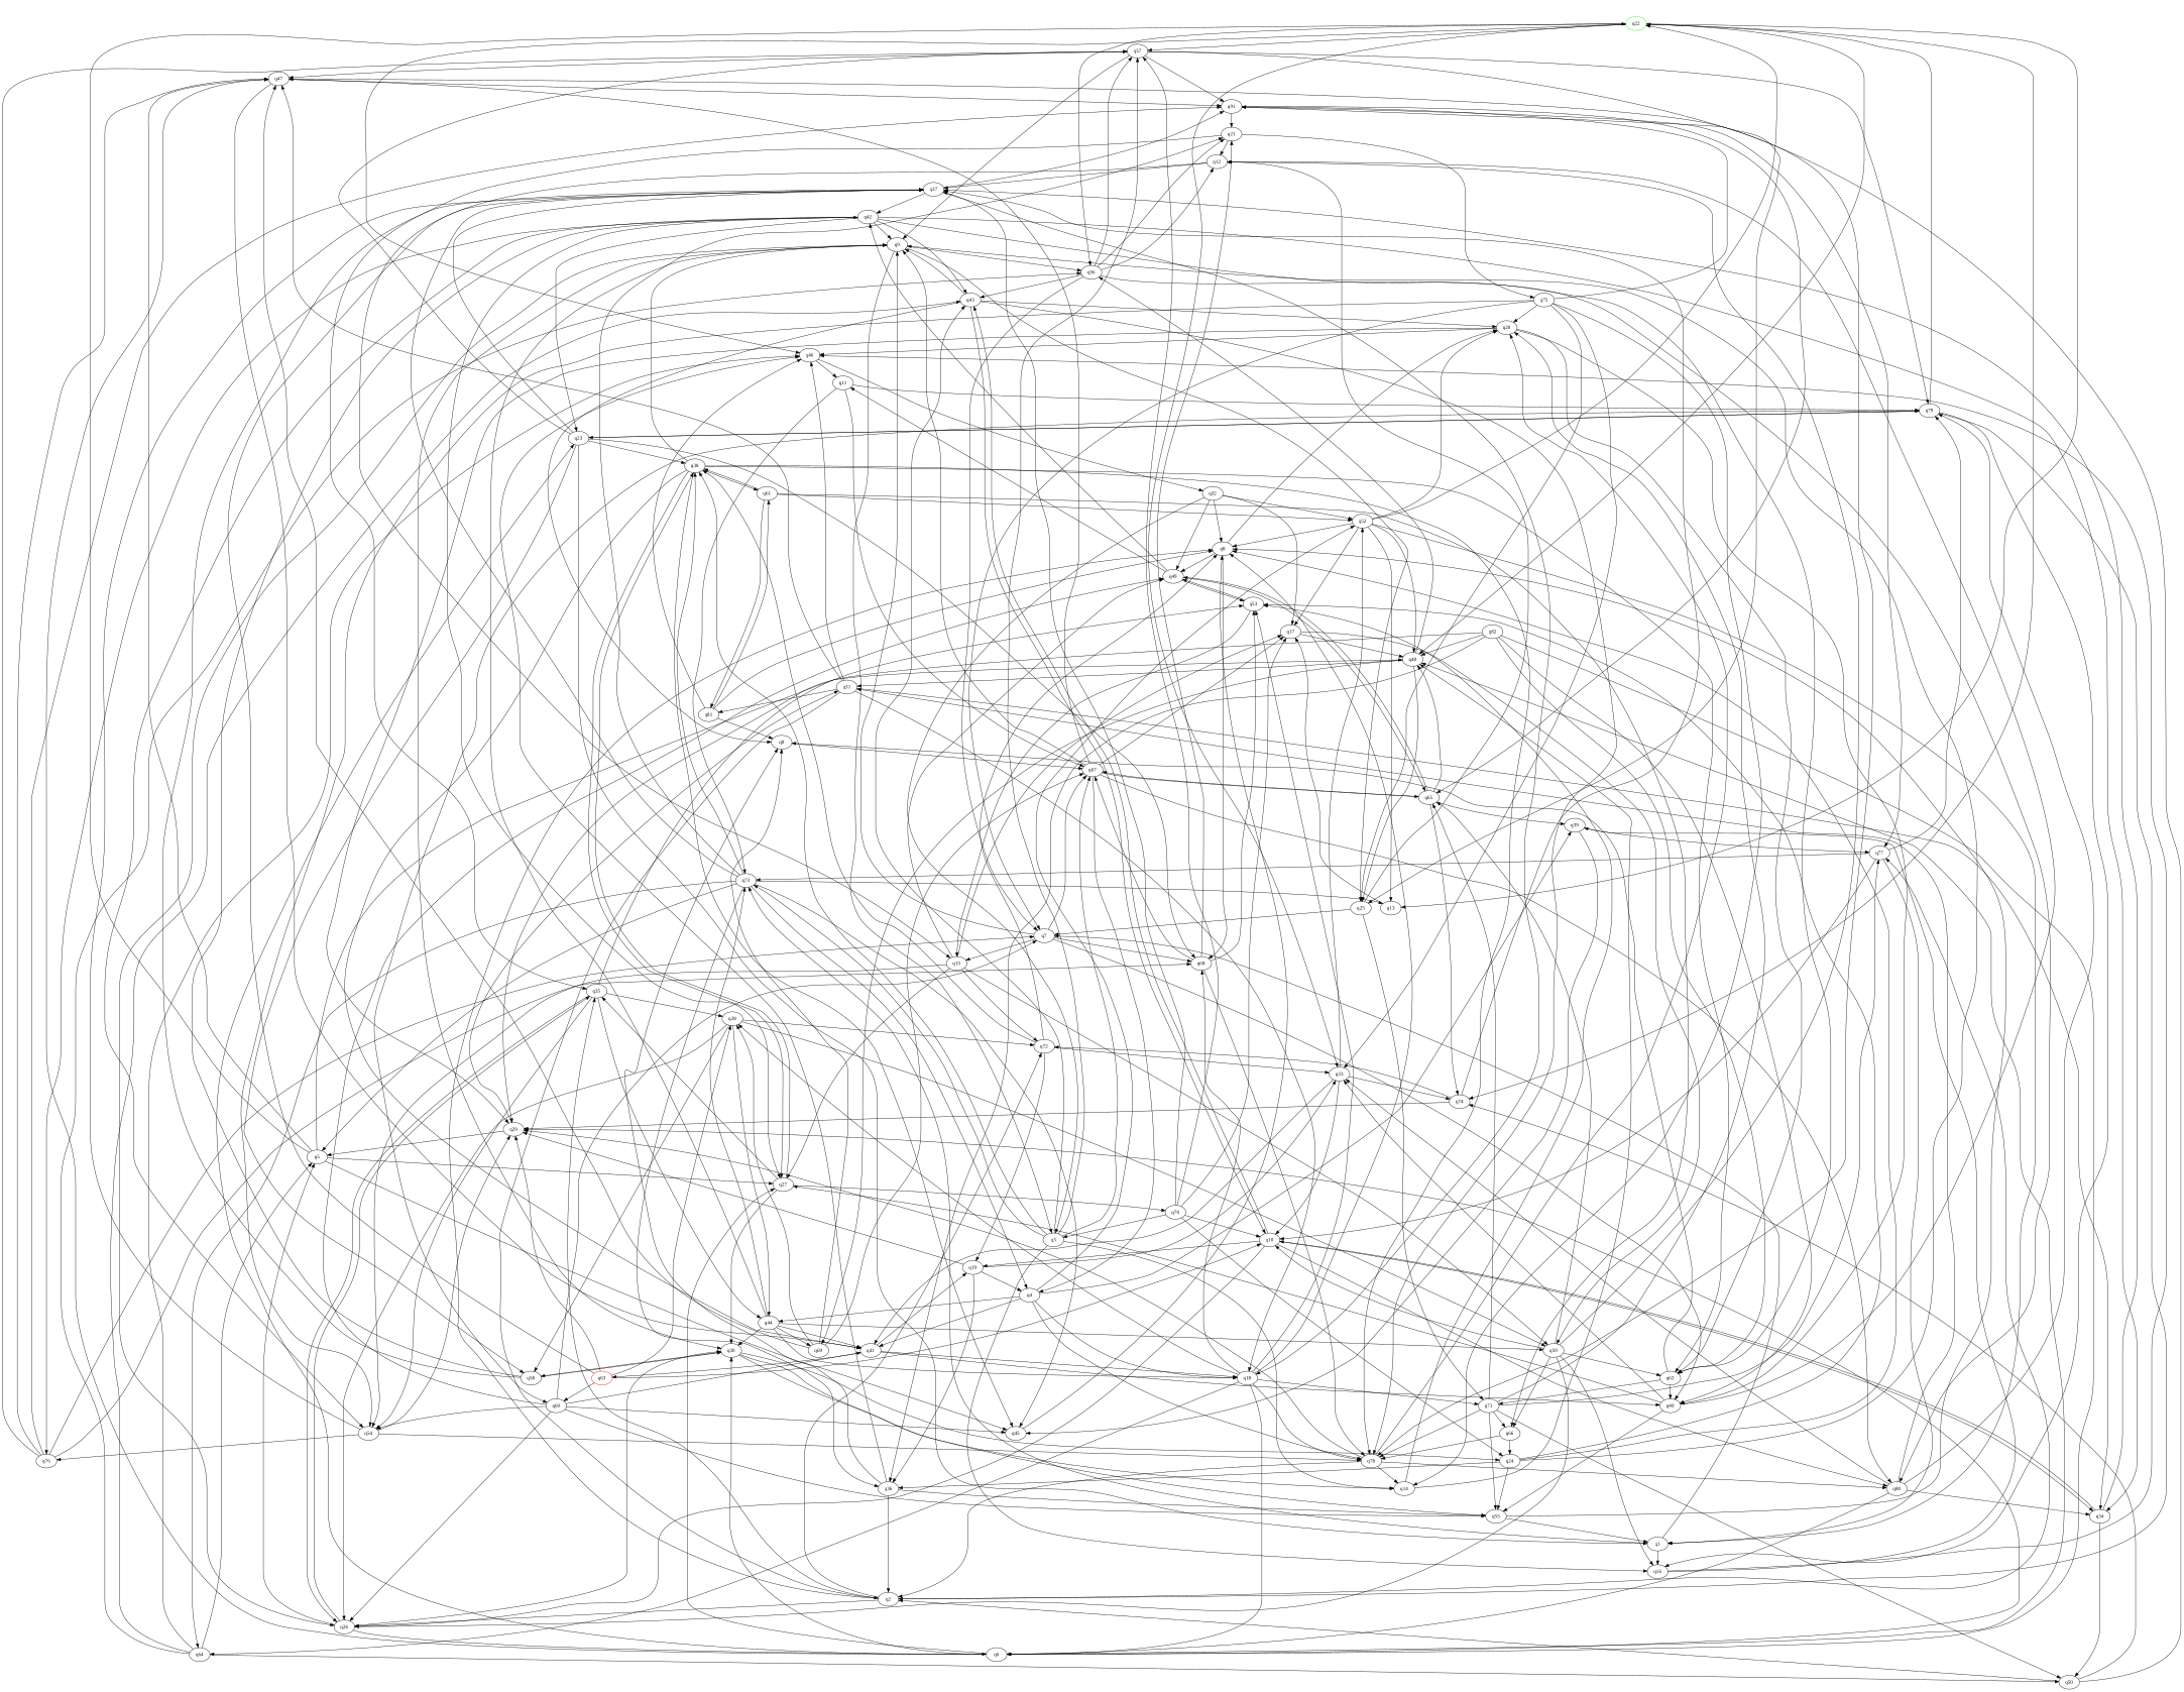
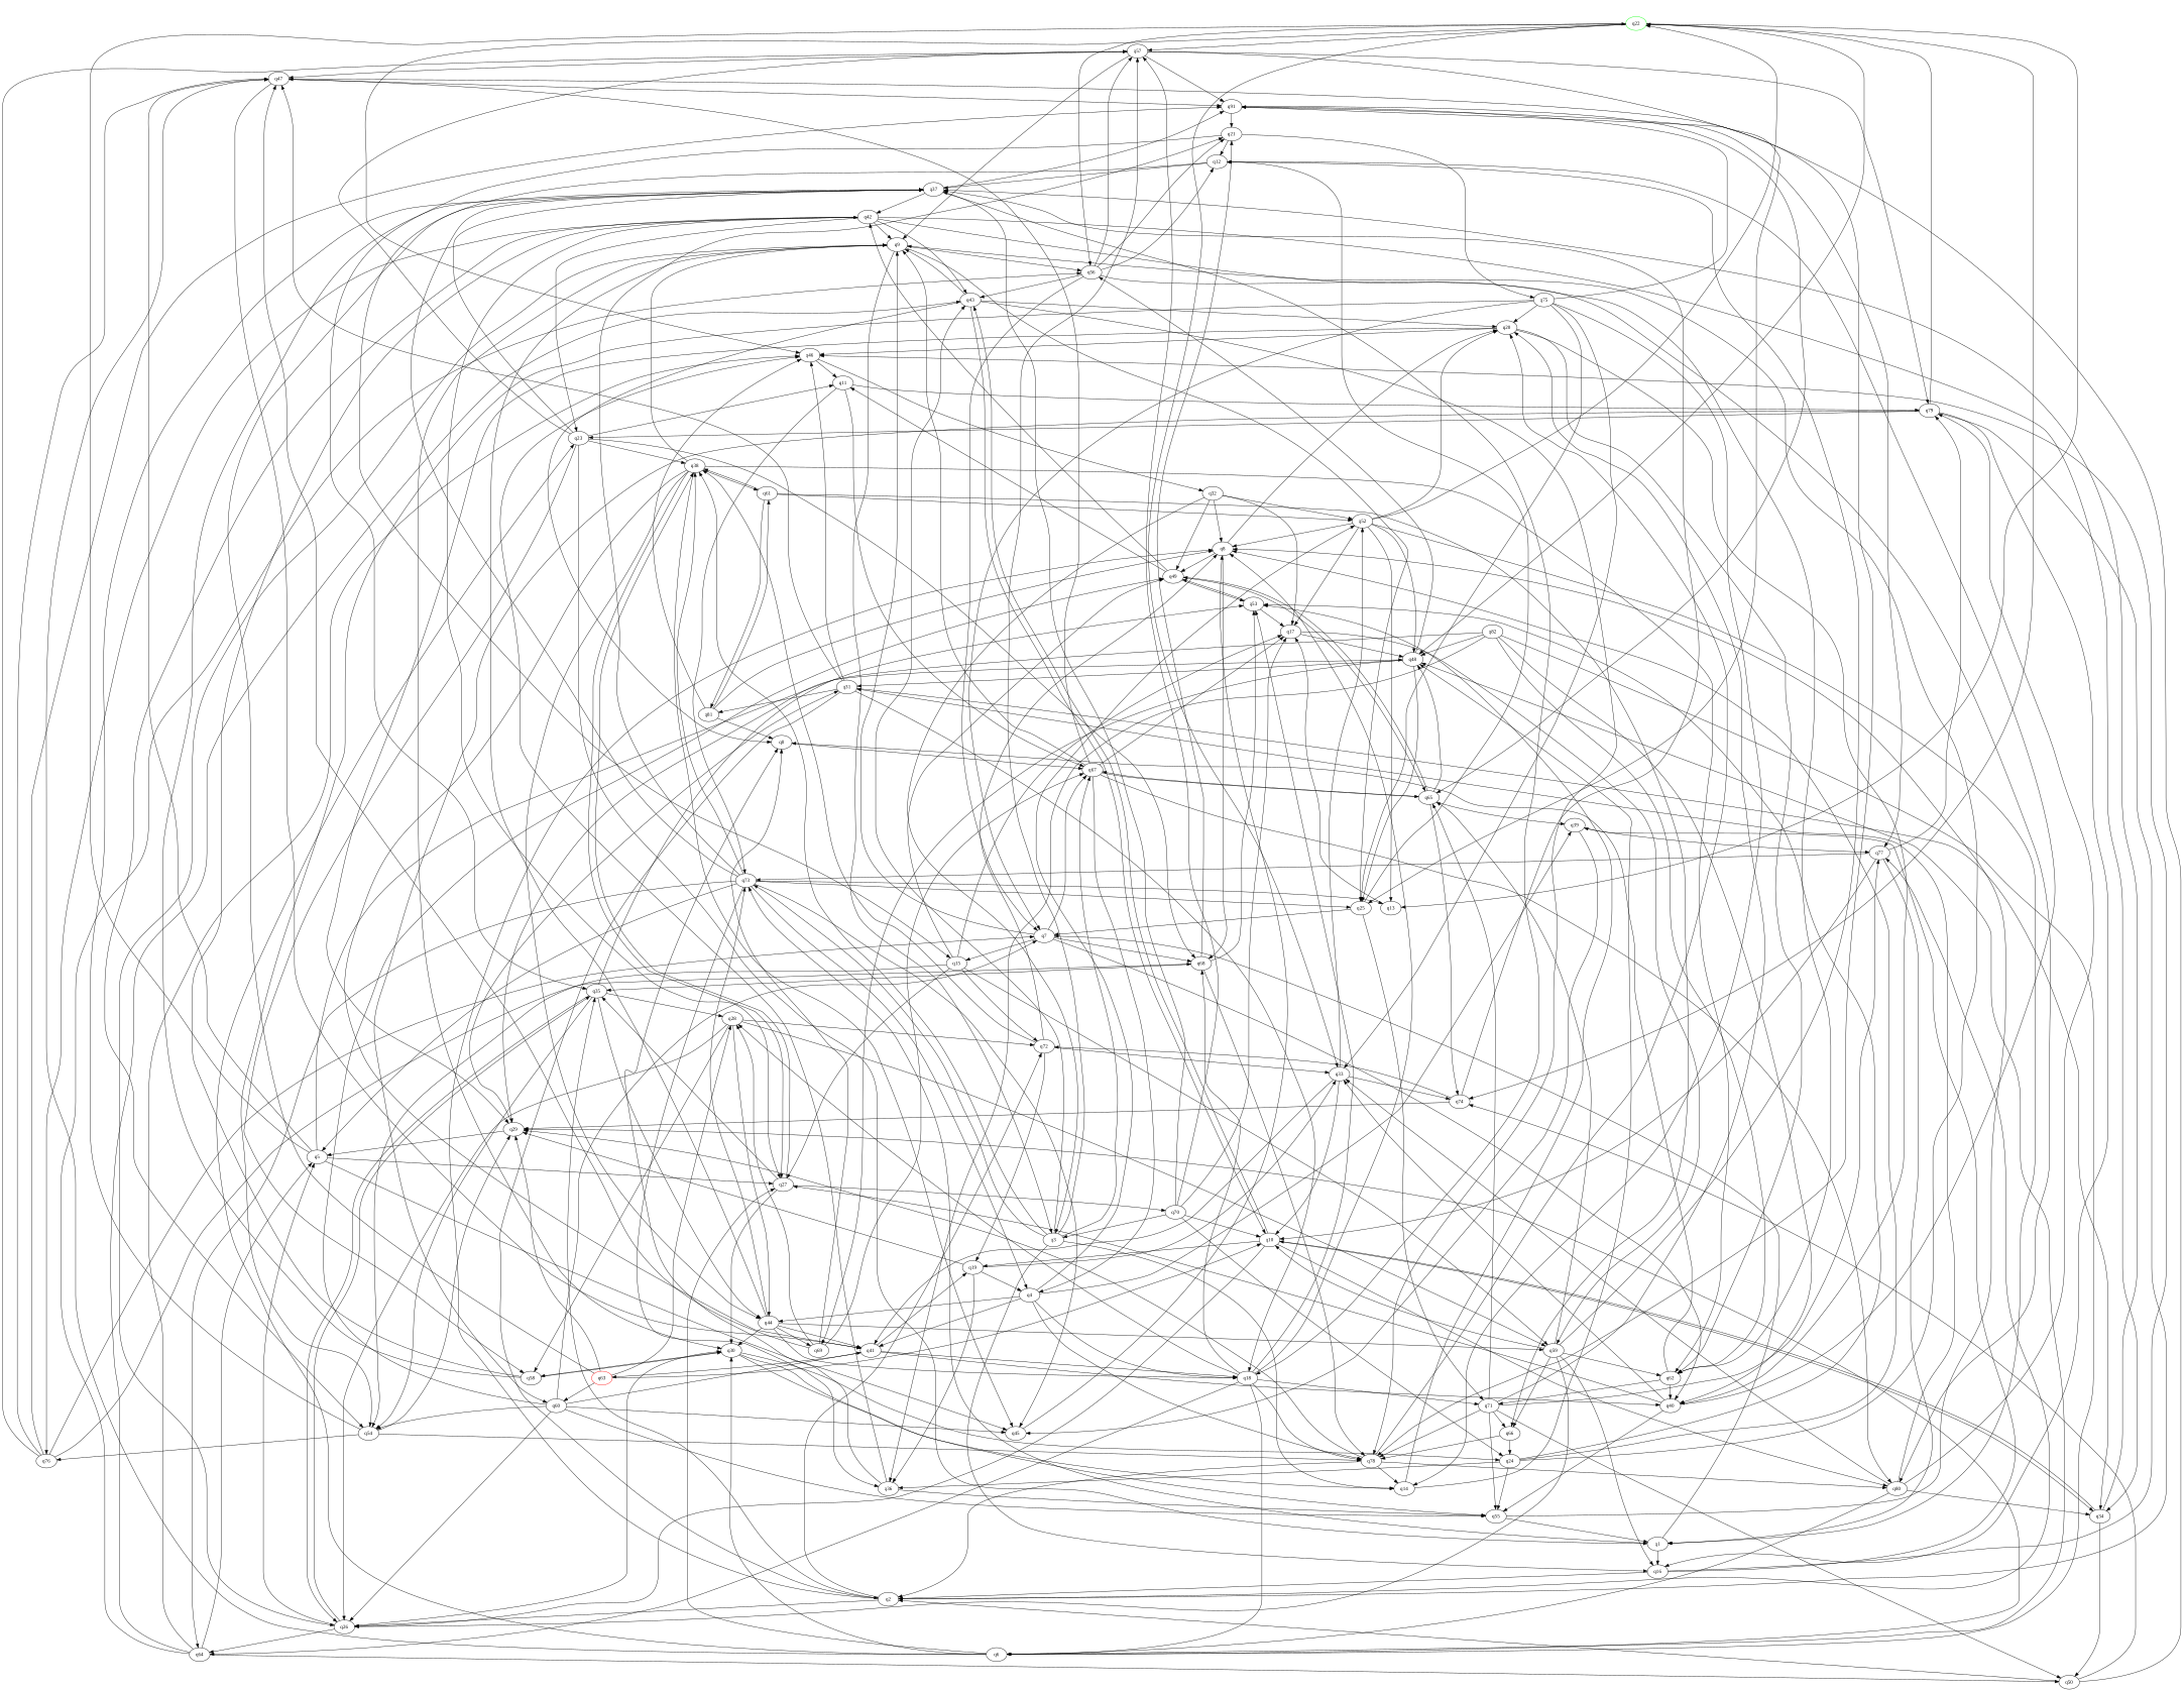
  digraph {
    fontname="Liberation Serif"
    node [fontname="Liberation Serif"]
    edge [fontname="Liberation Serif"]
    q22 [color=green initial=1]
    q57
    q48
    q56
    q13
    q46
    q33
    q74
    q47
    q9
    q25
    q79
    n13 [label=q91]
    q69
    q31
    q80
    q7
    q21
    q43
    q12
    q17
    q11
    q32
    q10
    q41
    q52
    q29
    q37
    q72
    q63 [color=red final=1]
    q28
    q60
    q5
    q26
    q19
    q34
    q18
    q42
    q44
    q59
    q58
    q45
    q49
    q54
    q55
    q0
    q67
    q4
    q65
    q39
    q78
    q30
    q3
    q6
    q1
    q16
    q73
    q15
    q40
    q68
    q2
    q38
    q64
    q36
    q27
    q35
    q53
    q8
    q77
    q62
    q61
    q71
    q50
    q75
    q20
    q14
    q24
    q76
    q23
    q70
    q66
    q81
    q82
    q22 -> q57
    q22 -> q48
    q22 -> q56
    q22 -> q13
    q22 -> q46
    q22 -> q33
    q22 -> q74
    q57 -> q47
    q57 -> q9
    q57 -> q25
    q57 -> q79
    q57 -> n13
    q48 -> q56
    q48 -> q25
    q48 -> q69
    q48 -> q31
    q56 -> q57
    q56 -> q80
    q56 -> q7
    q56 -> q21
    q56 -> q43
    q56 -> q12
    q13 -> q17
    q46 -> q11
    q46 -> q32
    q33 -> q74
    q33 -> q10
    q33 -> q41
    q33 -> q52
    q74 -> q29
    q74 -> q37
    q74 -> q72
    q47 -> n13
    q47 -> q41
    q47 -> q78
    q9 -> q56
    q9 -> q25
    q9 -> q26
    q9 -> q30
    q9 -> q3
    q25 -> q7
    q25 -> q12
    q25 -> q71
    q79 -> q22
    q79 -> q60
    q79 -> q16
    q79 -> q2
    q79 -> q23
    n13 -> q21
    n13 -> q65
    n13 -> q77
    q69 -> q47
    q69 -> q28
    q69 -> q0
    q69 -> q67
    q31 -> q46
    q31 -> q47
    q31 -> q34
    q31 -> q18
    q31 -> q2
    q31 -> q81
    q80 -> q33
    q80 -> q79
    q80 -> q31
    q80 -> q34
    q80 -> q6
    q7 -> q9
    q7 -> q67
    q7 -> q15
    q7 -> q40
    q7 -> q68
    q21 -> q12
    q21 -> q35
    q21 -> q75
    q43 -> q9
    q43 -> q10
    q43 -> q0
    q43 -> q78
    q43 -> q20
    q12 -> q37
    q12 -> q15
    q17 -> q48
    q17 -> q59
    q11 -> q79
    q11 -> q67
    q11 -> q73
    q32 -> q17
    q32 -> q52
    q32 -> q49
    q32 -> q3
    q32 -> q8
    q10 -> q80
    q10 -> q43
    q10 -> q26
    q10 -> q19
    q10 -> q34
    q41 -> q63
    q41 -> q19
    q41 -> q18
    q41 -> q40
    q52 -> q22
    q52 -> q48
    q52 -> q13
    q52 -> q17
    q52 -> q1
    q52 -> q8
    q52 -> q20
    q29 -> q31
    q29 -> q5
    q37 -> n13
    q37 -> q18
    q37 -> q42
    q72 -> q33
    q72 -> q19
    q72 -> q38
    q72 -> q8
    q63 -> q10
    q63 -> q29
    q63 -> q37
    q63 -> q28
    q63 -> q60
    q28 -> q72
    q28 -> q26
    q28 -> q44
    q28 -> q59
    q28 -> q58
    q60 -> q7
    q60 -> q41
    q60 -> q26
    q60 -> q45
    q60 -> q49
    q60 -> q54
    q60 -> q55
    q5 -> q22
    q5 -> q48
    q5 -> q47
    q5 -> q45
    q5 -> q27
    q26 -> q5
    q26 -> q30
-   q26 -> q6
+   q26 -> q64
    q26 -> q35
    q19 -> q33
    q19 -> q29
    q19 -> q4
    q19 -> q36
    q34 -> q10
    q34 -> q37
    q34 -> q50
    q18 -> q28
    q18 -> q78
    q18 -> q6
    q18 -> q68
    q18 -> q64
    q18 -> q53
    q18 -> q8
    q18 -> q71
    q42 -> q9
    q42 -> q43
    q42 -> q34
    q42 -> q54
    q42 -> q27
    q42 -> q62
    q42 -> q76
    q42 -> q23
    q44 -> q9
    q44 -> q69
    q44 -> q41
    q44 -> q18
    q44 -> q59
    q44 -> q30
    q44 -> q73
    q59 -> q12
    q59 -> q10
    q59 -> q26
    q59 -> q65
    q59 -> q16
    q59 -> q62
    q59 -> q66
    q58 -> q37
    q58 -> q42
    q58 -> q30
    q45 -> q8
    q49 -> q11
    q49 -> q42
    q49 -> q65
    q49 -> q53
    q54 -> q29
    q54 -> q37
    q54 -> q78
    q54 -> q76
    q55 -> q1
    q55 -> q8
    q0 -> q67
    q67 -> q47
    q67 -> q9
    q67 -> q80
    q67 -> q17
    q67 -> q4
    q67 -> q65
    q4 -> q41
    q4 -> q52
    q4 -> q18
    q4 -> q44
    q4 -> q39
    q4 -> q78
    q65 -> q48
    q65 -> q74
    q65 -> q49
    q65 -> q67
    q65 -> q39
    q39 -> q45
    q39 -> q77
    q78 -> q80
    q78 -> q29
    q78 -> q2
    q78 -> q20
    q78 -> q14
    q30 -> q58
    q30 -> q55
    q30 -> q14
    q30 -> q24
    q3 -> q57
    q3 -> q43
    q3 -> q67
    q3 -> q16
    q3 -> q73
    q3 -> q38
    q3 -> q14
    q6 -> q48
    q6 -> q47
    q6 -> q29
    q6 -> q30
    q6 -> q27
    q6 -> q23
    q1 -> q7
    q1 -> q16
    q1 -> q73
    q16 -> q46
    q16 -> q39
-   q36 -> q2
+   q16 -> q2
    q73 -> q13
+   q73 -> q25
    q73 -> q21
    q73 -> q37
    q73 -> q5
    q73 -> q45
    q73 -> q4
    q73 -> q38
    q73 -> q64
    q73 -> q36
    q15 -> q17
    q15 -> q72
    q15 -> q59
    q15 -> q49
    q15 -> q54
    q15 -> q27
    q40 -> q33
    q40 -> q12
    q40 -> q55
    q40 -> q27
    q68 -> q21
    q68 -> q78
-   q68 -> q67
+   q68 -> q35
    q68 -> q53
    q2 -> q72
    q2 -> q26
    q2 -> q35
    q2 -> q8
    q2 -> q77
    q38 -> q9
    q38 -> q41
    q38 -> q45
-   q38 -> q78
+   q38 -> q44
    q38 -> q27
    q38 -> q62
    q38 -> q61
    q64 -> q56
    q64 -> q46
    q64 -> q43
    q64 -> q5
    q64 -> q50
    q36 -> q46
    q36 -> q55
    q36 -> q0
    q27 -> q30
    q27 -> q38
    q27 -> q35
    q27 -> q70
    q35 -> q28
    q35 -> q26
    q35 -> q44
    q35 -> q54
    q35 -> q53
    q53 -> q49
-   q53 -> q15
+   q53 -> q17
    q8 -> q49
    q8 -> q68
    q8 -> q20
    q77 -> q79
    q77 -> q10
    q77 -> q1
    q77 -> q73
    q62 -> q0
    q62 -> q40
    q62 -> q71
    q61 -> q52
    q61 -> q38
    q61 -> q66
    q61 -> q81
    q71 -> q55
    q71 -> q65
    q71 -> q78
    q71 -> q77
    q71 -> q50
    q71 -> q20
    q71 -> q66
    q50 -> q74
    q50 -> n13
    q50 -> q2
    q75 -> q33
    q75 -> q25
    q75 -> n13
    q75 -> q7
    q75 -> q54
    q75 -> q20
    q75 -> q14
    q20 -> q46
    q20 -> q29
    q20 -> q40
    q20 -> q62
    q14 -> q48
    q14 -> q53
    q24 -> q9
    q24 -> q55
    q24 -> q36
    q24 -> q53
    q24 -> q8
    q76 -> q57
    q76 -> q47
    q76 -> n13
    q76 -> q7
    q76 -> q68
    q23 -> q57
-   q23 -> q79
+   q23 -> q11
    q23 -> q37
    q23 -> q58
    q23 -> q1
    q23 -> q68
    q23 -> q38
    q70 -> q57
    q70 -> q17
    q70 -> q10
    q70 -> q37
    q70 -> q3
    q70 -> q24
    q66 -> q78
    q66 -> q24
    q81 -> q46
    q81 -> q0
    q81 -> q8
    q81 -> q61
    q82 -> q48
    q82 -> q29
    q82 -> q6
    q82 -> q40
    q82 -> q36
    q82 -> q62
  }
